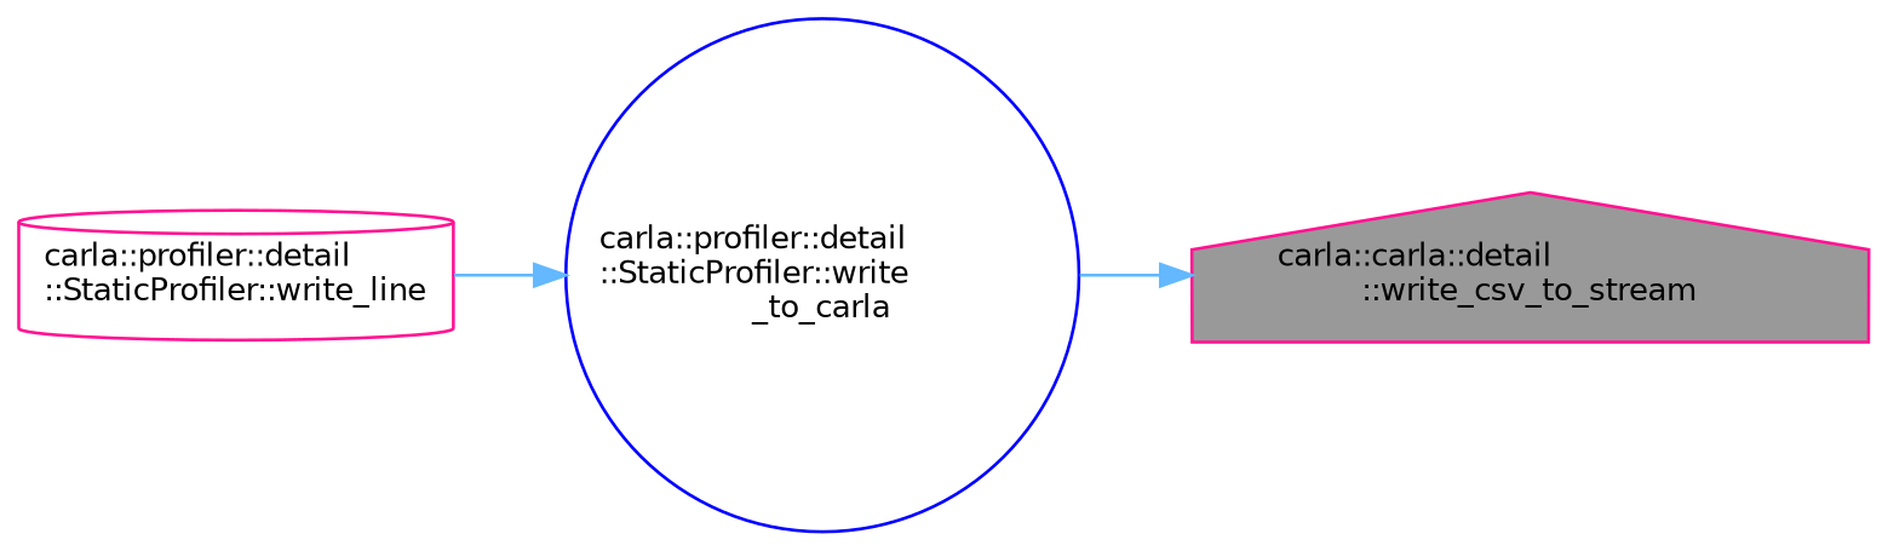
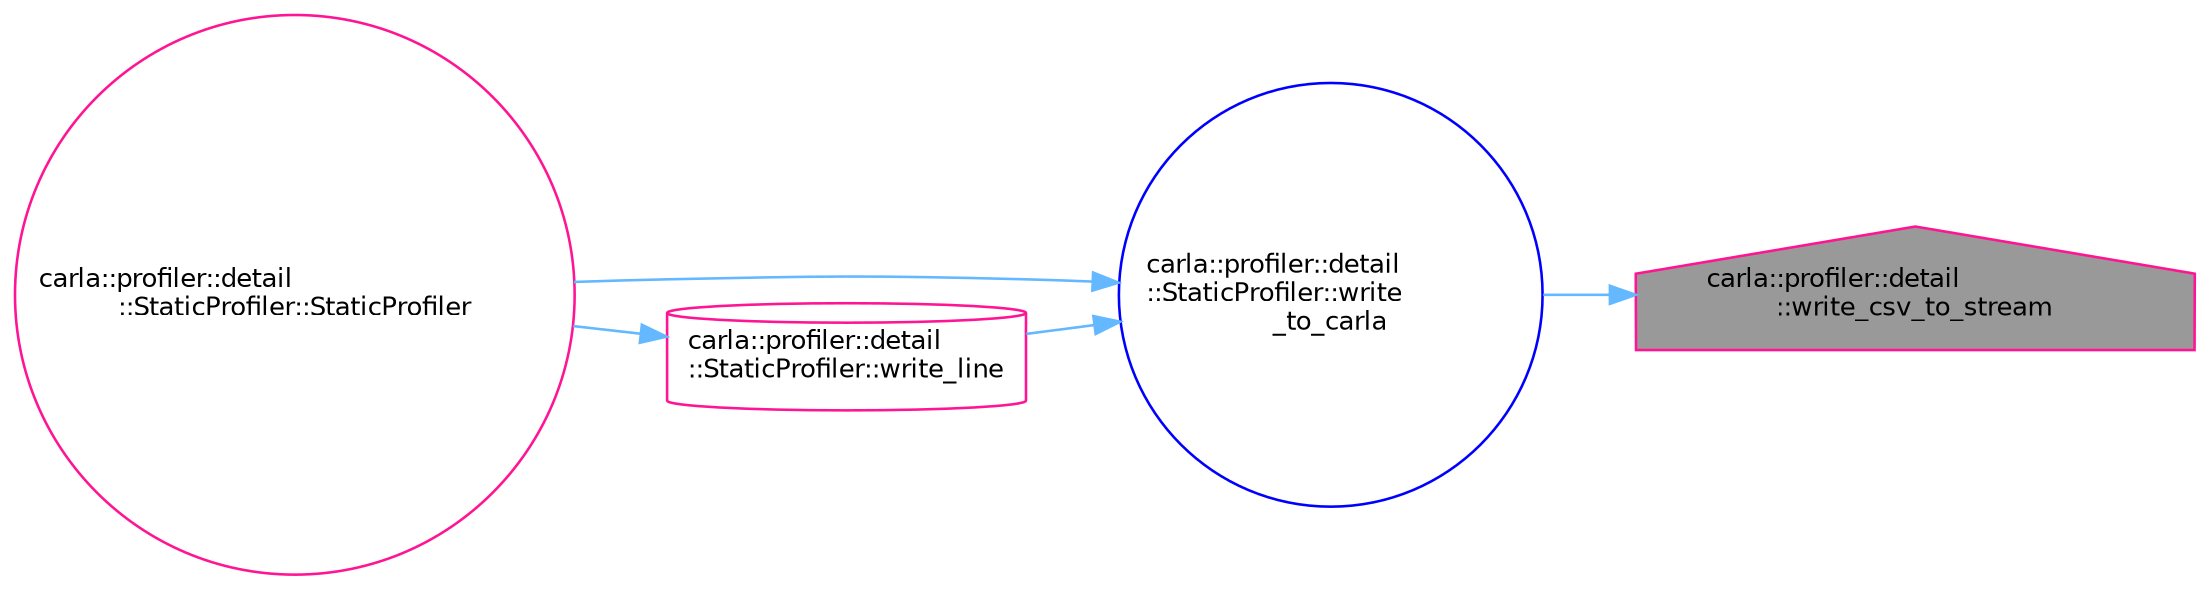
  digraph {
    rankdir=RL
    node [color=deeppink fillcolor=white fontname=Helvetica fontsize=10 shape=circle style=filled]
    edge [color=steelblue1 dir=back fontname=Helvetica fontsize=10 labelfontname=Helvetica labelfontsize=10 style=solid]
-   n1 [fillcolor=grey60 fontcolor=black height=0.2 label="carla::carla::detail\l::write_csv_to_stream" shape=house width=0.4]
+   n1 [fillcolor=grey60 fontcolor=black height=0.2 label="carla::profiler::detail\l::write_csv_to_stream" shape=house width=0.4]
    n2 [color=blue height=0.2 label="carla::profiler::detail\l::StaticProfiler::write\l_to_carla" width=0.4]
+   n3 [height=0.2 label="carla::profiler::detail\l::StaticProfiler::StaticProfiler" width=0.4]
    n4 [height=0.2 label="carla::profiler::detail\l::StaticProfiler::write_line" shape=cylinder width=0.4]
    n1 -> n2
+   n2 -> n3
    n2 -> n4
+   n4 -> n3
  }
